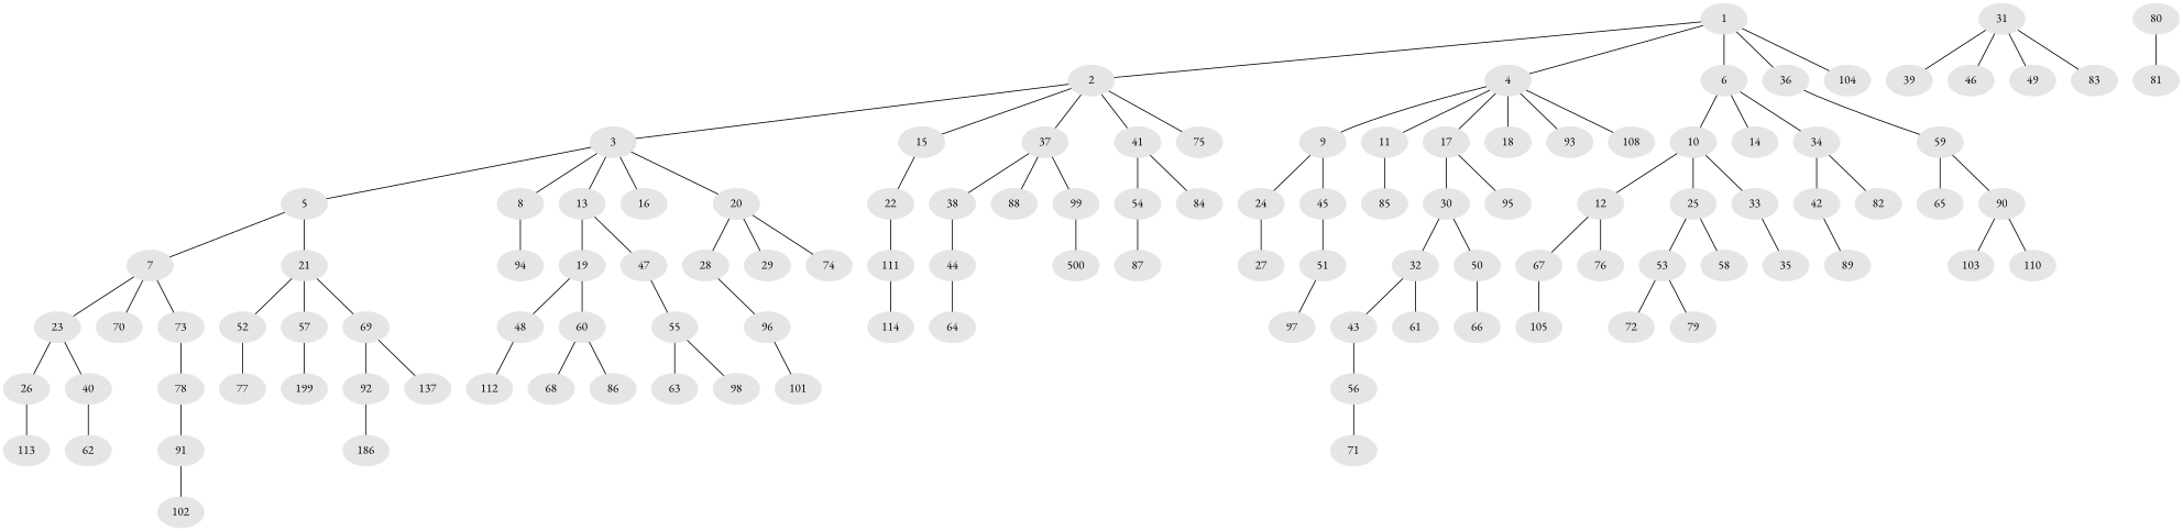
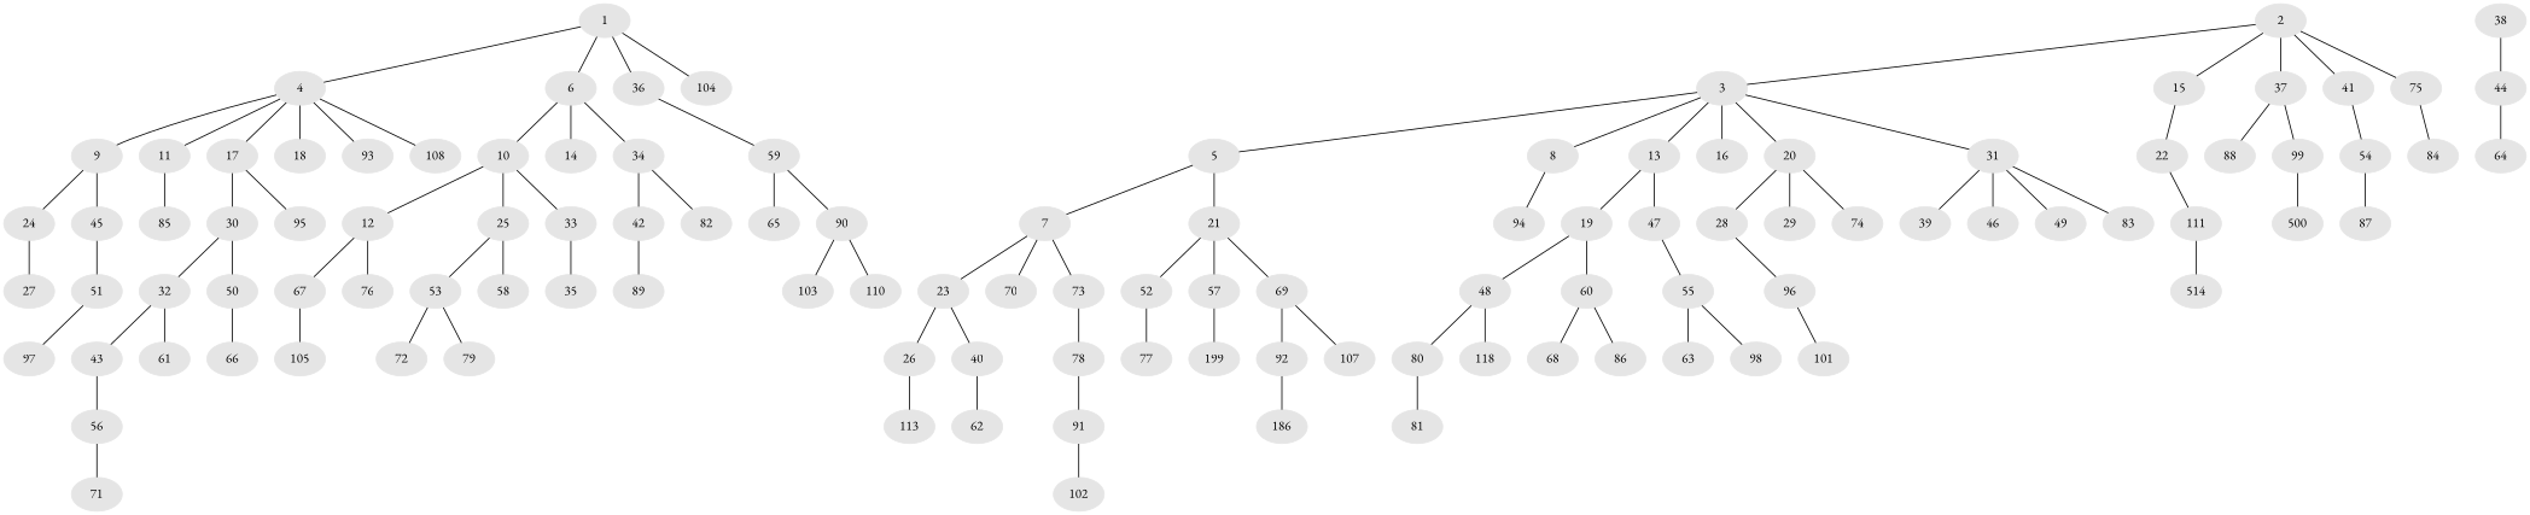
  graph {
    fontname="EB Garamond"
    node [color=gray90 fontname="EB Garamond" style=filled]
    edge [fontname="EB Garamond"]
    1
    2
    4
    6
    36
    104
    3
    15
    37
    41
    75
    9
    11
    17
    18
    93
    108
    10
    14
    34
    59
    5
    8
    13
    16
    20
    31
    22
    38
    88
    99
    54
    84
    7
    21
    94
    19
    47
    28
    29
    74
    39
    46
    49
    83
    24
    45
    85
    30
    95
    23
    70
    73
    52
    57
    69
    12
    25
    33
    42
    82
    26
    40
    78
    27
    51
    67
    76
    53
    58
    35
    105
    48
    60
    55
    111
    32
    50
    80
-   112
+   112 [label=118]
    68
    86
    96
    77
    n85 [label=199]
    92
-   107 [label=137]
-   114
+   107
+   114 [label=514]
    113
    62
    72
    79
    101
    43
    61
    66
    56
    89
    65
    90
    44
    n102 [label=500]
    64
    87
    71
    97
    63
    98
    81
    103
    110
    n112 [label=186]
    91
    102
-   1 -- 2
    1 -- 4
    1 -- 6
    1 -- 36
    1 -- 104
    2 -- 3
    2 -- 15
    2 -- 37
    2 -- 41
    2 -- 75
    4 -- 9
    4 -- 11
    4 -- 17
    4 -- 18
    4 -- 93
    4 -- 108
    6 -- 10
    6 -- 14
    6 -- 34
    36 -- 59
    3 -- 5
    3 -- 8
    3 -- 13
    3 -- 16
    3 -- 20
+   3 -- 31
    15 -- 22
-   37 -- 38
    37 -- 88
    37 -- 99
    41 -- 54
-   41 -- 84
+   75 -- 84
    9 -- 24
    9 -- 45
    11 -- 85
    17 -- 30
    17 -- 95
    10 -- 12
    10 -- 25
    10 -- 33
    34 -- 42
    34 -- 82
    59 -- 65
    59 -- 90
    5 -- 7
    5 -- 21
    8 -- 94
    13 -- 19
    13 -- 47
    20 -- 28
    20 -- 29
    20 -- 74
    31 -- 39
    31 -- 46
    31 -- 49
    31 -- 83
    22 -- 111
    38 -- 44
    99 -- n102
    54 -- 87
    7 -- 23
    7 -- 70
    7 -- 73
    21 -- 52
    21 -- 57
    21 -- 69
    19 -- 48
    19 -- 60
    47 -- 55
    28 -- 96
    24 -- 27
    45 -- 51
    30 -- 32
    30 -- 50
    23 -- 26
    23 -- 40
    73 -- 78
    52 -- 77
    57 -- n85
    69 -- 92
    69 -- 107
    12 -- 67
    12 -- 76
    25 -- 53
    25 -- 58
    33 -- 35
    42 -- 89
    26 -- 113
    40 -- 62
    78 -- 91
    51 -- 97
    67 -- 105
    53 -- 72
    53 -- 79
+   48 -- 80
    48 -- 112
    60 -- 68
    60 -- 86
    55 -- 63
    55 -- 98
    111 -- 114
    32 -- 43
    32 -- 61
    50 -- 66
    80 -- 81
    96 -- 101
    92 -- n112
    43 -- 56
    56 -- 71
    90 -- 103
    90 -- 110
    44 -- 64
    91 -- 102
  }
